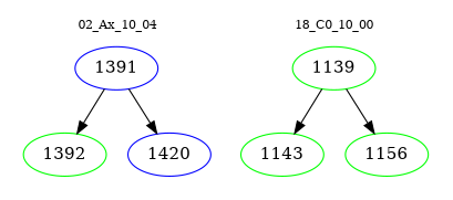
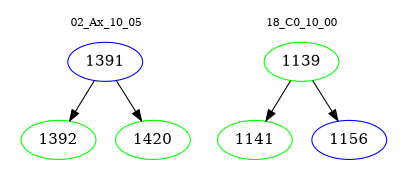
  digraph {
    node [color=blue]
    edge [color=black]
    n1 [label=1391]
    n2 [color=green label=1392]
-   n3 [label=1420]
+   n3 [color=green label=1420]
    n4 [color=green label=1139]
-   n5 [color=green label=1143]
-   n6 [color=green label=1156]
+   n5 [color=green label=1141]
+   n6 [label=1156]
    subgraph cluster_1 {
      color=white
      fontsize=10
-     label="02_Ax_10_04"
+     label="02_Ax_10_05"
      n1
      n2
      n3
    }
    subgraph cluster_2 {
      color=white
      fontsize=10
      label="18_C0_10_00"
      n4
      n5
      n6
    }
    n1 -> n2
    n1 -> n3
    n4 -> n5
    n4 -> n6
  }
